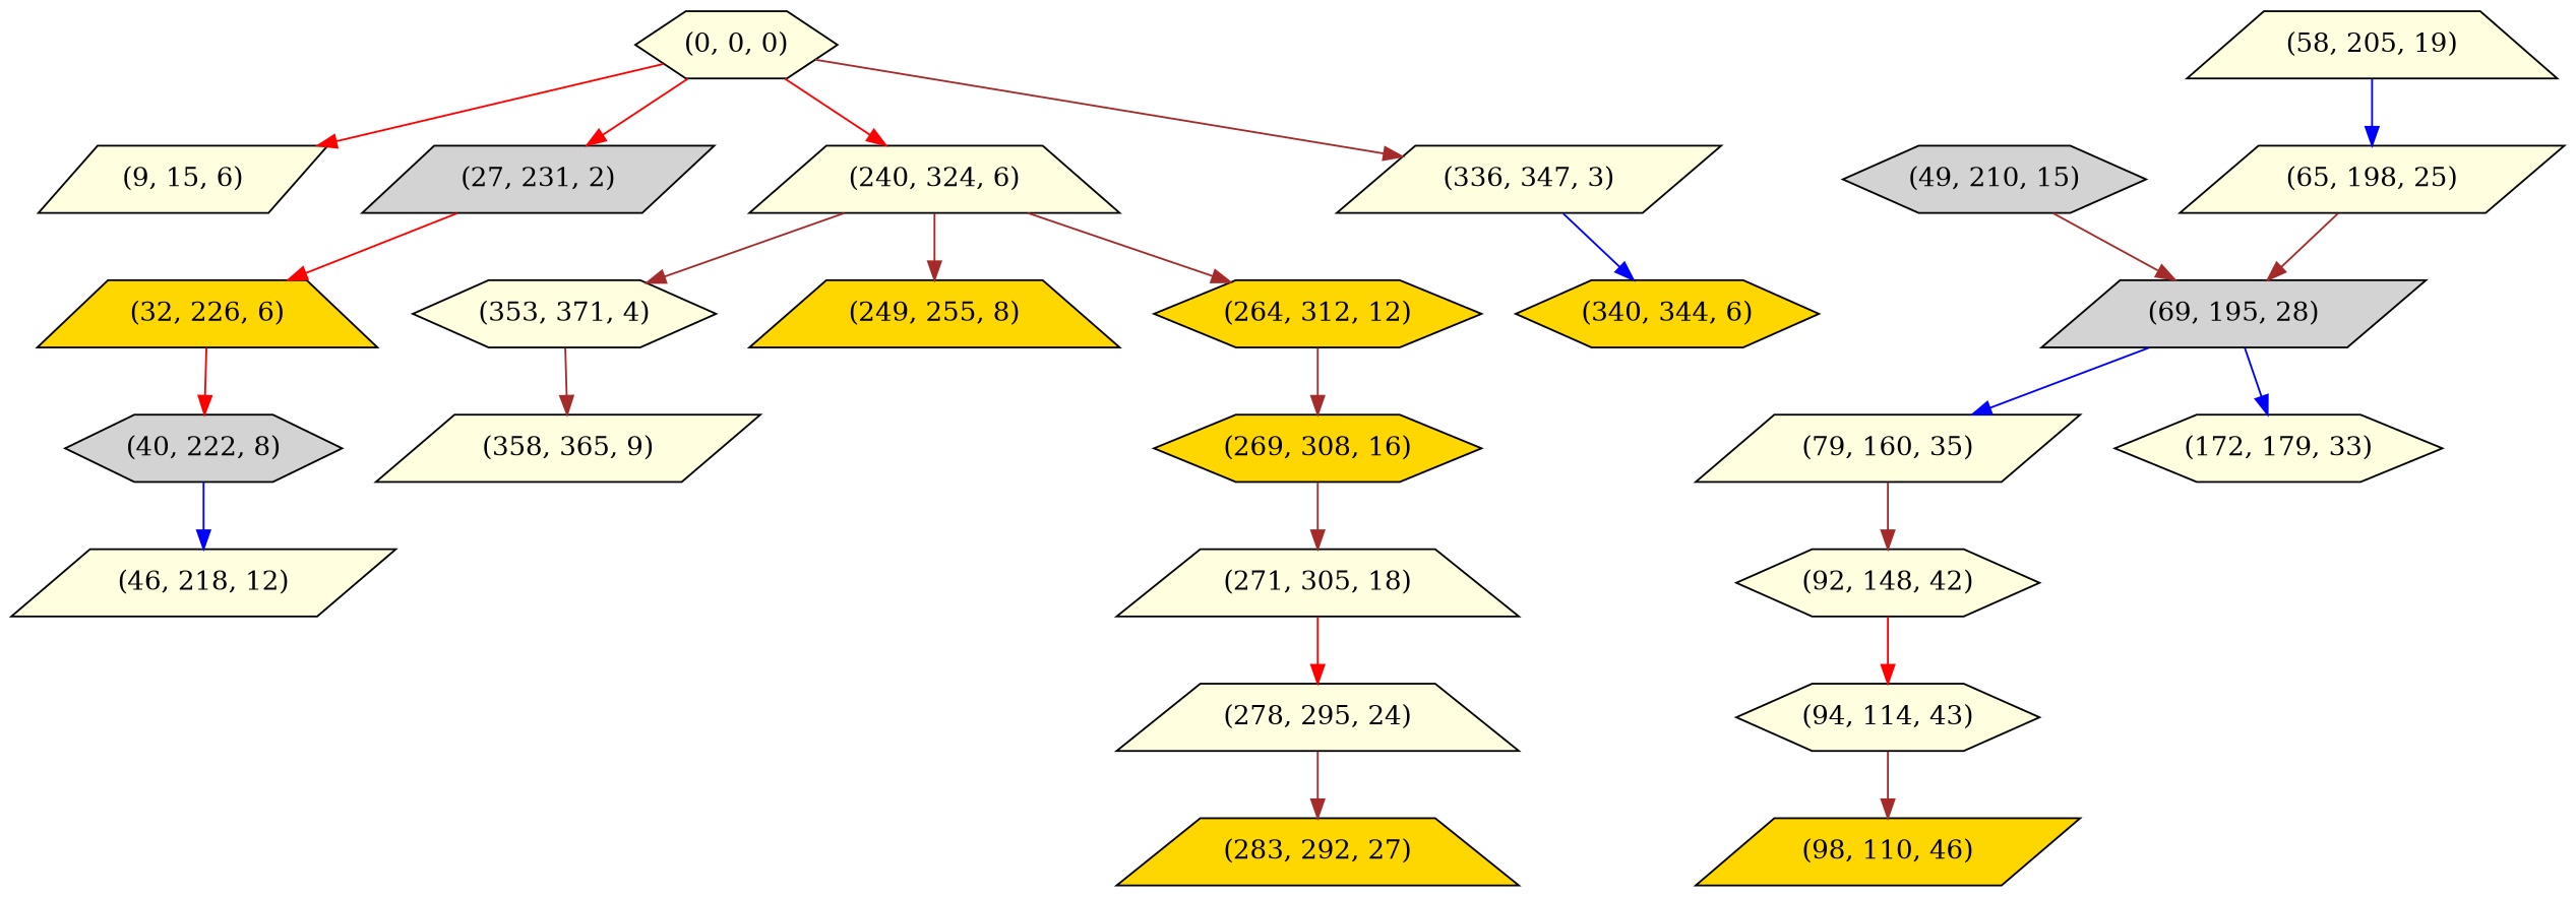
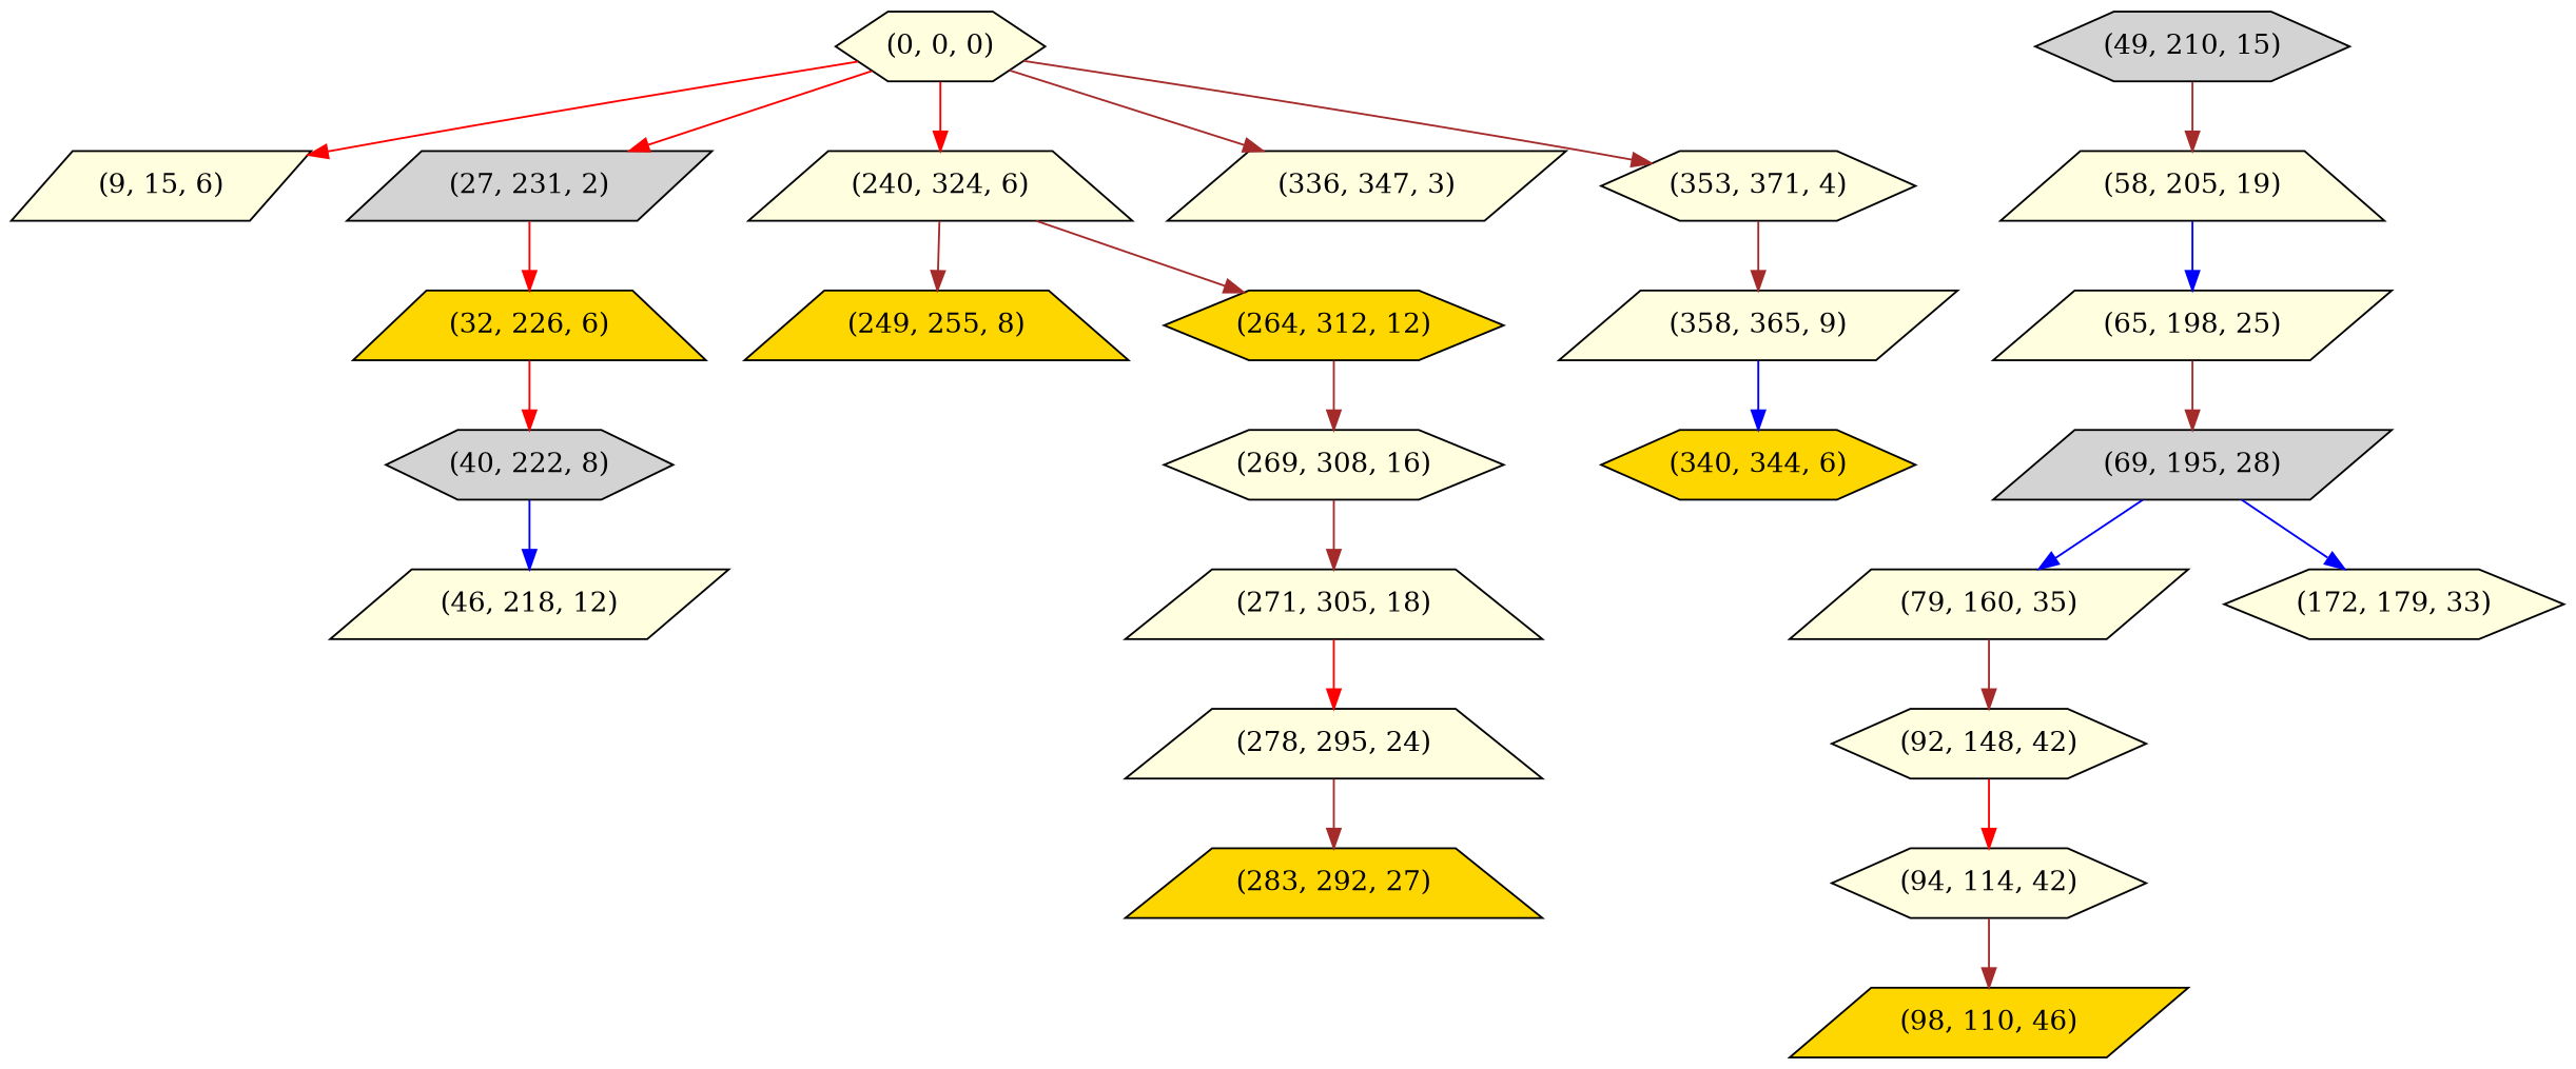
  digraph {
    node [fillcolor=lightyellow shape=hexagon style=filled]
    edge [color=brown]
    "(0, 0, 0)"
    "(9, 15, 6)" [shape=parallelogram]
    "(27, 231, 2)" [fillcolor=lightgrey shape=parallelogram]
    "(240, 324, 6)" [shape=trapezium]
    "(336, 347, 3)" [shape=parallelogram]
    "(353, 371, 4)"
    "(32, 226, 6)" [fillcolor=gold shape=trapezium]
    "(249, 255, 8)" [fillcolor=gold shape=trapezium]
    "(264, 312, 12)" [fillcolor=gold]
    "(340, 344, 6)" [fillcolor=gold]
    "(358, 365, 9)" [shape=parallelogram]
    "(40, 222, 8)" [fillcolor=lightgrey]
    "(46, 218, 12)" [shape=parallelogram]
    "(49, 210, 15)" [fillcolor=lightgrey]
    "(58, 205, 19)" [shape=trapezium]
    "(65, 198, 25)" [shape=parallelogram]
    "(69, 195, 28)" [fillcolor=lightgrey shape=parallelogram]
    "(79, 160, 35)" [shape=parallelogram]
    "(172, 179, 33)"
    "(92, 148, 42)"
-   "(94, 114, 43)"
+   "(94, 114, 43)" [label="(94, 114, 42)"]
    "(98, 110, 46)" [fillcolor=gold shape=parallelogram]
-   "(269, 308, 16)" [fillcolor=gold]
+   "(269, 308, 16)"
    "(271, 305, 18)" [shape=trapezium]
    "(278, 295, 24)" [shape=trapezium]
    "(283, 292, 27)" [fillcolor=gold shape=trapezium]
    "(0, 0, 0)" -> "(9, 15, 6)" [color=red]
    "(0, 0, 0)" -> "(27, 231, 2)" [color=red]
    "(0, 0, 0)" -> "(240, 324, 6)" [color=red]
    "(0, 0, 0)" -> "(336, 347, 3)"
-   "(240, 324, 6)" -> "(353, 371, 4)"
+   "(0, 0, 0)" -> "(353, 371, 4)"
    "(27, 231, 2)" -> "(32, 226, 6)" [color=red]
    "(240, 324, 6)" -> "(249, 255, 8)"
    "(240, 324, 6)" -> "(264, 312, 12)"
-   "(336, 347, 3)" -> "(340, 344, 6)" [color=blue]
+   "(358, 365, 9)" -> "(340, 344, 6)" [color=blue]
    "(353, 371, 4)" -> "(358, 365, 9)"
    "(32, 226, 6)" -> "(40, 222, 8)" [color=red]
    "(264, 312, 12)" -> "(269, 308, 16)"
    "(40, 222, 8)" -> "(46, 218, 12)" [color=blue]
-   "(49, 210, 15)" -> "(69, 195, 28)"
+   "(49, 210, 15)" -> "(58, 205, 19)"
    "(58, 205, 19)" -> "(65, 198, 25)" [color=blue]
    "(65, 198, 25)" -> "(69, 195, 28)"
    "(69, 195, 28)" -> "(79, 160, 35)" [color=blue]
    "(69, 195, 28)" -> "(172, 179, 33)" [color=blue]
    "(79, 160, 35)" -> "(92, 148, 42)"
    "(92, 148, 42)" -> "(94, 114, 43)" [color=red]
    "(94, 114, 43)" -> "(98, 110, 46)"
    "(269, 308, 16)" -> "(271, 305, 18)"
    "(271, 305, 18)" -> "(278, 295, 24)" [color=red]
    "(278, 295, 24)" -> "(283, 292, 27)"
  }
